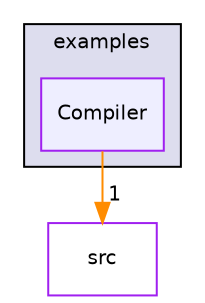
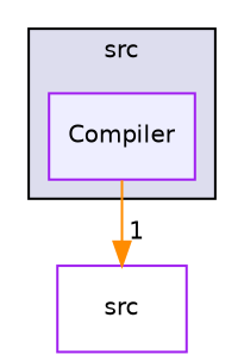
  digraph {
    compound=true
    node [fontname=Helvetica fontsize=10 shape=box color=purple]
    n1 [fillcolor="#eeeeff" label=Compiler pencolor=black style=filled]
    n2 [label=src]
    subgraph cluster_1 {
      bgcolor="#ddddee"
      fontname=Helvetica
      fontsize=10
-     label=examples
+     label=src
      pencolor=black
      n1
    }
    n1 -> n2 [headlabel=1 labeldistance=1.5 labelfontname=Helvetica labelfontsize=10 color=darkorange style=solid]
  }
